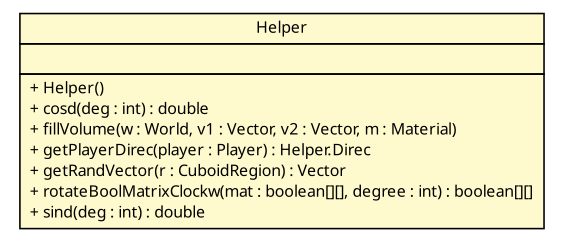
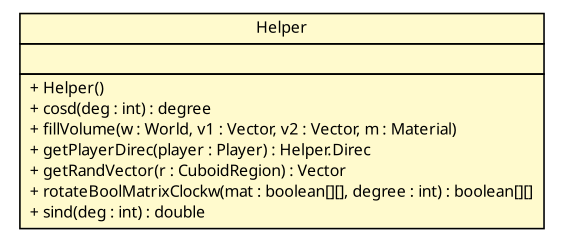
  digraph {
    nodesep=0.25
    ranksep=0.5
    fontname="Noto Sans"
-   n1 [fontcolor=black fontname="Noto Sans" fontsize=10.0 label=<<table title="dunGen.Helper" border="0" cellborder="1" cellspacing="0" cellpadding="2" port="p" bgcolor="lemonChiffon" href="./Helper.html" target="_parent"> 		<tr><td><table border="0" cellspacing="0" cellpadding="1"> <tr><td align="center" balign="center"> Helper </td></tr> 		</table></td></tr> 		<tr><td><table border="0" cellspacing="0" cellpadding="1"> <tr><td align="left" balign="left">  </td></tr> 		</table></td></tr> 		<tr><td><table border="0" cellspacing="0" cellpadding="1"> <tr><td align="left" balign="left"> + Helper() </td></tr> <tr><td align="left" balign="left"> + cosd(deg : int) : double </td></tr> <tr><td align="left" balign="left"> + fillVolume(w : World, v1 : Vector, v2 : Vector, m : Material) </td></tr> <tr><td align="left" balign="left"> + getPlayerDirec(player : Player) : Helper.Direc </td></tr> <tr><td align="left" balign="left"> + getRandVector(r : CuboidRegion) : Vector </td></tr> <tr><td align="left" balign="left"> + rotateBoolMatrixClockw(mat : boolean[][], degree : int) : boolean[][] </td></tr> <tr><td align="left" balign="left"> + sind(deg : int) : double </td></tr> 		</table></td></tr> 		</table>> shape=plaintext]
+   n1 [fontcolor=black fontname="Noto Sans" fontsize=10.0 label=<<table title="dunGen.Helper" border="0" cellborder="1" cellspacing="0" cellpadding="2" port="p" bgcolor="lemonChiffon" href="./Helper.html" target="_parent"> 		<tr><td><table border="0" cellspacing="0" cellpadding="1"> <tr><td align="center" balign="center"> Helper </td></tr> 		</table></td></tr> 		<tr><td><table border="0" cellspacing="0" cellpadding="1"> <tr><td align="left" balign="left">  </td></tr> 		</table></td></tr> 		<tr><td><table border="0" cellspacing="0" cellpadding="1"> <tr><td align="left" balign="left"> + Helper() </td></tr> <tr><td align="left" balign="left"> + cosd(deg : int) : degree </td></tr> <tr><td align="left" balign="left"> + fillVolume(w : World, v1 : Vector, v2 : Vector, m : Material) </td></tr> <tr><td align="left" balign="left"> + getPlayerDirec(player : Player) : Helper.Direc </td></tr> <tr><td align="left" balign="left"> + getRandVector(r : CuboidRegion) : Vector </td></tr> <tr><td align="left" balign="left"> + rotateBoolMatrixClockw(mat : boolean[][], degree : int) : boolean[][] </td></tr> <tr><td align="left" balign="left"> + sind(deg : int) : double </td></tr> 		</table></td></tr> 		</table>> shape=plaintext]
  }
